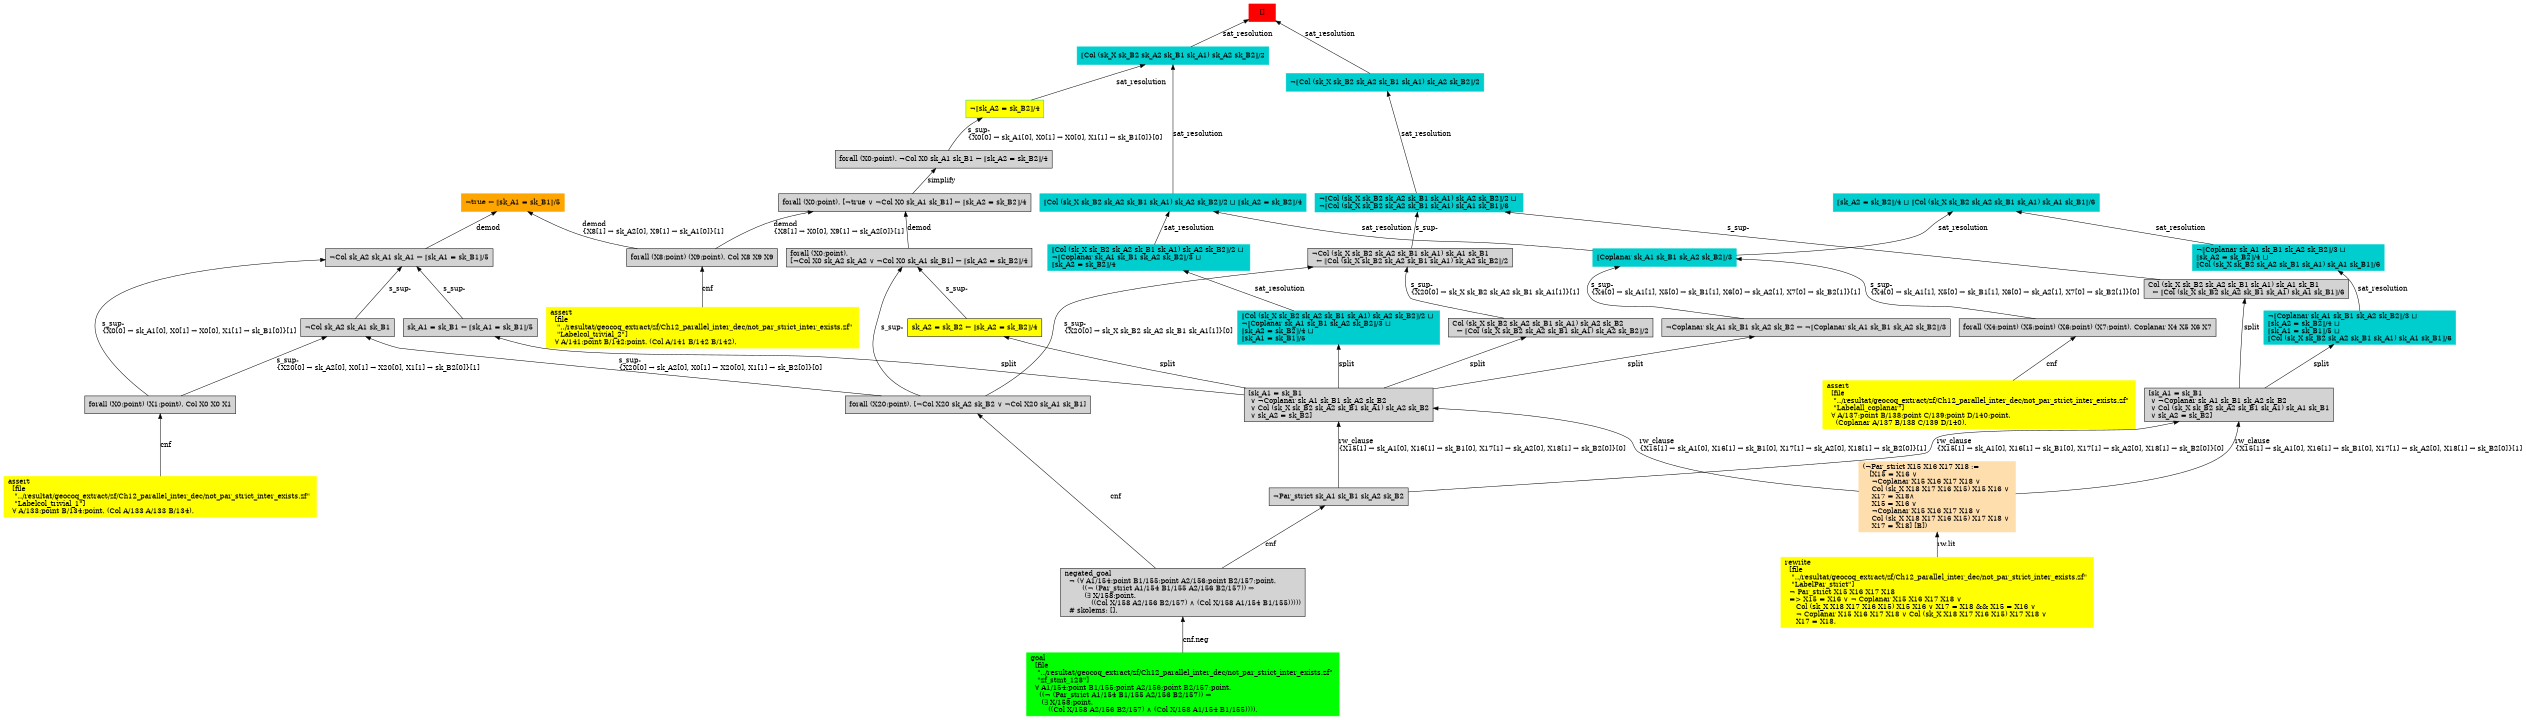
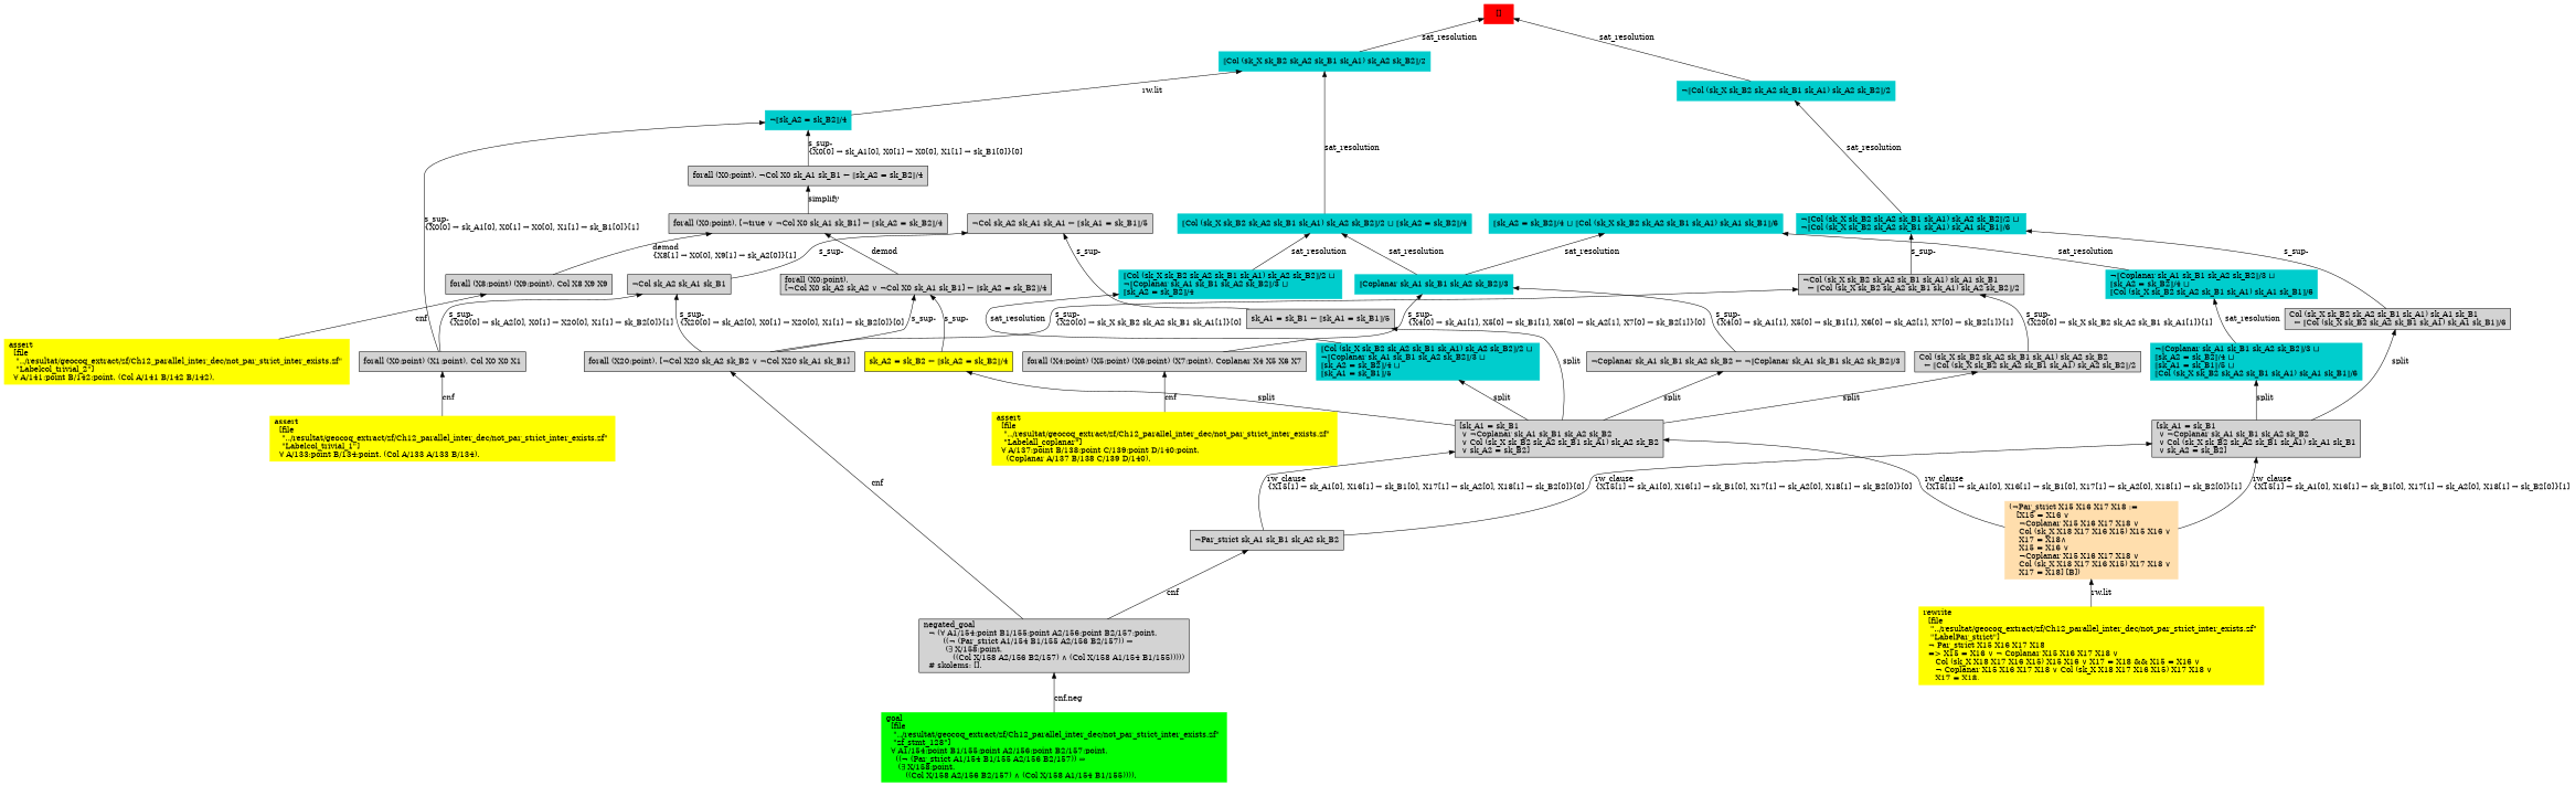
  digraph {
    node [shape=box style=filled]
    edge [dir=back]
    n1 [color=red label="[]"]
    n2 [color=cyan3 label="⟦Col (sk_X sk_B2 sk_A2 sk_B1 sk_A1) sk_A2 sk_B2⟧/2\l"]
    n3 [color=cyan3 label="¬⟦Col (sk_X sk_B2 sk_A2 sk_B1 sk_A1) sk_A2 sk_B2⟧/2\l"]
-   n4 [color=cyan3 label="¬⟦sk_A2 = sk_B2⟧/4\l" fillcolor=yellow]
+   n4 [color=cyan3 label="¬⟦sk_A2 = sk_B2⟧/4\l"]
    n5 [color=cyan3 label="⟦Col (sk_X sk_B2 sk_A2 sk_B1 sk_A1) sk_A2 sk_B2⟧/2 ⊔ ⟦sk_A2 = sk_B2⟧/4\l"]
    n6 [color=cyan3 label="¬⟦Col (sk_X sk_B2 sk_A2 sk_B1 sk_A1) sk_A2 sk_B2⟧/2 ⊔ \l¬⟦Col (sk_X sk_B2 sk_A2 sk_B1 sk_A1) sk_A1 sk_B1⟧/6\l"]
    n7 [label="forall (X0:point). ¬Col X0 sk_A1 sk_B1 ← ⟦sk_A2 = sk_B2⟧/4\l"]
    n8 [label="forall (X0:point) (X1:point). Col X0 X0 X1\l"]
    n9 [color=cyan3 label="⟦Coplanar sk_A1 sk_B1 sk_A2 sk_B2⟧/3\l"]
    n10 [color=cyan3 label="⟦Col (sk_X sk_B2 sk_A2 sk_B1 sk_A1) sk_A2 sk_B2⟧/2 ⊔ \l¬⟦Coplanar sk_A1 sk_B1 sk_A2 sk_B2⟧/3 ⊔ \l⟦sk_A2 = sk_B2⟧/4\l"]
    n11 [label="forall (X0:point). [¬true ∨ ¬Col X0 sk_A1 sk_B1] ← ⟦sk_A2 = sk_B2⟧/4\l"]
    n12 [color=yellow label="assert\l  [file\l   \"../resultat/geocoq_extract/zf/Ch12_parallel_inter_dec/not_par_strict_inter_exists.zf\" \l   \"Labelcol_trivial_1\"]\l  ∀ A/133:point B/134:point. (Col A/133 A/133 B/134).\l"]
    n13 [label="forall (X8:point) (X9:point). Col X8 X9 X9\l"]
    n14 [label="forall (X0:point).\l[¬Col X0 sk_A2 sk_A2 ∨ ¬Col X0 sk_A1 sk_B1] ← ⟦sk_A2 = sk_B2⟧/4\l"]
    n15 [color=yellow label="assert\l  [file\l   \"../resultat/geocoq_extract/zf/Ch12_parallel_inter_dec/not_par_strict_inter_exists.zf\" \l   \"Labelcol_trivial_2\"]\l  ∀ A/141:point B/142:point. (Col A/141 B/142 B/142).\l"]
    n16 [label="forall (X20:point). [¬Col X20 sk_A2 sk_B2 ∨ ¬Col X20 sk_A1 sk_B1]\l"]
    n17 [fillcolor=yellow label="sk_A2 = sk_B2 ← ⟦sk_A2 = sk_B2⟧/4\l"]
    n18 [label="negated_goal\l  ¬ (∀ A1/154:point B1/155:point A2/156:point B2/157:point.\l        ((¬ (Par_strict A1/154 B1/155 A2/156 B2/157)) ⇒\l         (∃ X/158:point.\l            ((Col X/158 A2/156 B2/157) ∧ (Col X/158 A1/154 B1/155)))))\l  # skolems: [].\l"]
    n19 [label="[sk_A1 = sk_B1\l ∨ ¬Coplanar sk_A1 sk_B1 sk_A2 sk_B2\l ∨ Col (sk_X sk_B2 sk_A2 sk_B1 sk_A1) sk_A2 sk_B2\l ∨ sk_A2 = sk_B2]\l"]
    n20 [color=green label="goal\l  [file\l   \"../resultat/geocoq_extract/zf/Ch12_parallel_inter_dec/not_par_strict_inter_exists.zf\" \l   \"zf_stmt_128\"]\l  ∀ A1/154:point B1/155:point A2/156:point B2/157:point.\l    ((¬ (Par_strict A1/154 B1/155 A2/156 B2/157)) ⇒\l     (∃ X/158:point.\l        ((Col X/158 A2/156 B2/157) ∧ (Col X/158 A1/154 B1/155)))).\l"]
    n21 [color=navajowhite label="(¬Par_strict X15 X16 X17 X18 :=\l   [X15 = X16 ∨ \l    ¬Coplanar X15 X16 X17 X18 ∨ \l    Col (sk_X X18 X17 X16 X15) X15 X16 ∨ \l    X17 = X18∧\l    X15 = X16 ∨ \l    ¬Coplanar X15 X16 X17 X18 ∨ \l    Col (sk_X X18 X17 X16 X15) X17 X18 ∨ \l    X17 = X18] [B])\l"]
    n22 [label="¬Par_strict sk_A1 sk_B1 sk_A2 sk_B2\l"]
    n23 [color=yellow label="rewrite\l  [file\l   \"../resultat/geocoq_extract/zf/Ch12_parallel_inter_dec/not_par_strict_inter_exists.zf\" \l   \"LabelPar_strict\"]\l  ¬ Par_strict X15 X16 X17 X18\l  =\> X15 = X16 ∨ ¬ Coplanar X15 X16 X17 X18 ∨ \l     Col (sk_X X18 X17 X16 X15) X15 X16 ∨ X17 = X18 && X15 = X16 ∨ \l     ¬ Coplanar X15 X16 X17 X18 ∨ Col (sk_X X18 X17 X16 X15) X17 X18 ∨ \l     X17 = X18.\l"]
    n24 [label="¬Coplanar sk_A1 sk_B1 sk_A2 sk_B2 ← ¬⟦Coplanar sk_A1 sk_B1 sk_A2 sk_B2⟧/3\l"]
    n25 [label="forall (X4:point) (X5:point) (X6:point) (X7:point). Coplanar X4 X5 X6 X7\l"]
    n26 [color=cyan3 label="⟦Col (sk_X sk_B2 sk_A2 sk_B1 sk_A1) sk_A2 sk_B2⟧/2 ⊔ \l¬⟦Coplanar sk_A1 sk_B1 sk_A2 sk_B2⟧/3 ⊔ \l⟦sk_A2 = sk_B2⟧/4 ⊔ \l⟦sk_A1 = sk_B1⟧/5\l"]
    n27 [color=yellow label="assert\l  [file\l   \"../resultat/geocoq_extract/zf/Ch12_parallel_inter_dec/not_par_strict_inter_exists.zf\" \l   \"Labelall_coplanar\"]\l  ∀ A/137:point B/138:point C/139:point D/140:point.\l    (Coplanar A/137 B/138 C/139 D/140).\l"]
-   n28 [color=orange label="¬true ← ⟦sk_A1 = sk_B1⟧/5\l"]
    n29 [label="¬Col sk_A2 sk_A1 sk_A1 ← ⟦sk_A1 = sk_B1⟧/5\l"]
    n30 [label="¬Col sk_A2 sk_A1 sk_B1\l"]
    n31 [label="sk_A1 = sk_B1 ← ⟦sk_A1 = sk_B1⟧/5\l"]
    n32 [label="¬Col (sk_X sk_B2 sk_A2 sk_B1 sk_A1) sk_A1 sk_B1\l  ← ⟦Col (sk_X sk_B2 sk_A2 sk_B1 sk_A1) sk_A2 sk_B2⟧/2\l"]
    n33 [label="Col (sk_X sk_B2 sk_A2 sk_B1 sk_A1) sk_A1 sk_B1\l  ← ⟦Col (sk_X sk_B2 sk_A2 sk_B1 sk_A1) sk_A1 sk_B1⟧/6\l"]
    n34 [color=cyan3 label="⟦sk_A2 = sk_B2⟧/4 ⊔ ⟦Col (sk_X sk_B2 sk_A2 sk_B1 sk_A1) sk_A1 sk_B1⟧/6\l"]
    n35 [color=cyan3 label="¬⟦Coplanar sk_A1 sk_B1 sk_A2 sk_B2⟧/3 ⊔ \l⟦sk_A2 = sk_B2⟧/4 ⊔ \l⟦Col (sk_X sk_B2 sk_A2 sk_B1 sk_A1) sk_A1 sk_B1⟧/6\l"]
    n36 [color=cyan3 label="¬⟦Coplanar sk_A1 sk_B1 sk_A2 sk_B2⟧/3 ⊔ \l⟦sk_A2 = sk_B2⟧/4 ⊔ \l⟦sk_A1 = sk_B1⟧/5 ⊔ \l⟦Col (sk_X sk_B2 sk_A2 sk_B1 sk_A1) sk_A1 sk_B1⟧/6\l"]
    n37 [label="[sk_A1 = sk_B1\l ∨ ¬Coplanar sk_A1 sk_B1 sk_A2 sk_B2\l ∨ Col (sk_X sk_B2 sk_A2 sk_B1 sk_A1) sk_A1 sk_B1\l ∨ sk_A2 = sk_B2]\l"]
    n38 [label="Col (sk_X sk_B2 sk_A2 sk_B1 sk_A1) sk_A2 sk_B2\l  ← ⟦Col (sk_X sk_B2 sk_A2 sk_B1 sk_A1) sk_A2 sk_B2⟧/2\l"]
    n1 -> n2 [label=sat_resolution]
    n1 -> n3 [label=sat_resolution]
-   n2 -> n4 [label=sat_resolution]
+   n2 -> n4 [label="rw.lit"]
    n2 -> n5 [label=sat_resolution]
    n3 -> n6 [label=sat_resolution]
    n4 -> n7 [label="s_sup-\l\{X0[0] → sk_A1[0], X0[1] → X0[0], X1[1] → sk_B1[0]\}[0]\l"]
-   n29 -> n8 [label="s_sup-\l\{X0[0] → sk_A1[0], X0[1] → X0[0], X1[1] → sk_B1[0]\}[1]\l"]
+   n4 -> n8 [label="s_sup-\l\{X0[0] → sk_A1[0], X0[1] → X0[0], X1[1] → sk_B1[0]\}[1]\l"]
    n5 -> n9 [label=sat_resolution]
    n5 -> n10 [label=sat_resolution]
    n6 -> n32 [label="s_sup-\l"]
    n6 -> n33 [label="s_sup-\l"]
    n7 -> n11 [label=simplify]
    n8 -> n12 [label=cnf]
    n9 -> n24 [label="s_sup-\l\{X4[0] → sk_A1[1], X5[0] → sk_B1[1], X6[0] → sk_A2[1], X7[0] → sk_B2[1]\}[1]\l"]
    n9 -> n25 [label="s_sup-\l\{X4[0] → sk_A1[1], X5[0] → sk_B1[1], X6[0] → sk_A2[1], X7[0] → sk_B2[1]\}[0]\l"]
    n10 -> n26 [label=sat_resolution]
    n11 -> n13 [label="demod\l\{X8[1] → X0[0], X9[1] → sk_A2[0]\}[1]\l"]
    n11 -> n14 [label=demod]
    n13 -> n15 [label=cnf]
    n14 -> n16 [label="s_sup-\l"]
    n14 -> n17 [label="s_sup-\l"]
    n16 -> n18 [label=cnf]
    n17 -> n19 [label=split]
    n18 -> n20 [label="cnf.neg"]
    n19 -> n21 [label="rw_clause\l\{X15[1] → sk_A1[0], X16[1] → sk_B1[0], X17[1] → sk_A2[0], X18[1] → sk_B2[0]\}[1]\l"]
    n19 -> n22 [label="rw_clause\l\{X15[1] → sk_A1[0], X16[1] → sk_B1[0], X17[1] → sk_A2[0], X18[1] → sk_B2[0]\}[0]\l"]
    n21 -> n23 [label="rw.lit"]
    n22 -> n18 [label=cnf]
    n24 -> n19 [label=split]
    n25 -> n27 [label=cnf]
    n26 -> n19 [label=split]
-   n28 -> n13 [label="demod\l\{X8[1] → sk_A2[0], X9[1] → sk_A1[0]\}[1]\l"]
-   n28 -> n29 [label=demod]
    n29 -> n30 [label="s_sup-\l"]
    n29 -> n31 [label="s_sup-\l"]
    n30 -> n8 [label="s_sup-\l\{X20[0] → sk_A2[0], X0[1] → X20[0], X1[1] → sk_B2[0]\}[1]\l"]
    n30 -> n16 [label="s_sup-\l\{X20[0] → sk_A2[0], X0[1] → X20[0], X1[1] → sk_B2[0]\}[0]\l"]
    n31 -> n19 [label=split]
    n32 -> n16 [label="s_sup-\l\{X20[0] → sk_X sk_B2 sk_A2 sk_B1 sk_A1[1]\}[0]\l"]
    n32 -> n38 [label="s_sup-\l\{X20[0] → sk_X sk_B2 sk_A2 sk_B1 sk_A1[1]\}[1]\l"]
    n33 -> n37 [label=split]
    n34 -> n9 [label=sat_resolution]
    n34 -> n35 [label=sat_resolution]
    n35 -> n36 [label=sat_resolution]
    n36 -> n37 [label=split]
    n37 -> n21 [label="rw_clause\l\{X15[1] → sk_A1[0], X16[1] → sk_B1[0], X17[1] → sk_A2[0], X18[1] → sk_B2[0]\}[1]\l"]
    n37 -> n22 [label="rw_clause\l\{X15[1] → sk_A1[0], X16[1] → sk_B1[0], X17[1] → sk_A2[0], X18[1] → sk_B2[0]\}[0]\l"]
    n38 -> n19 [label=split]
  }
